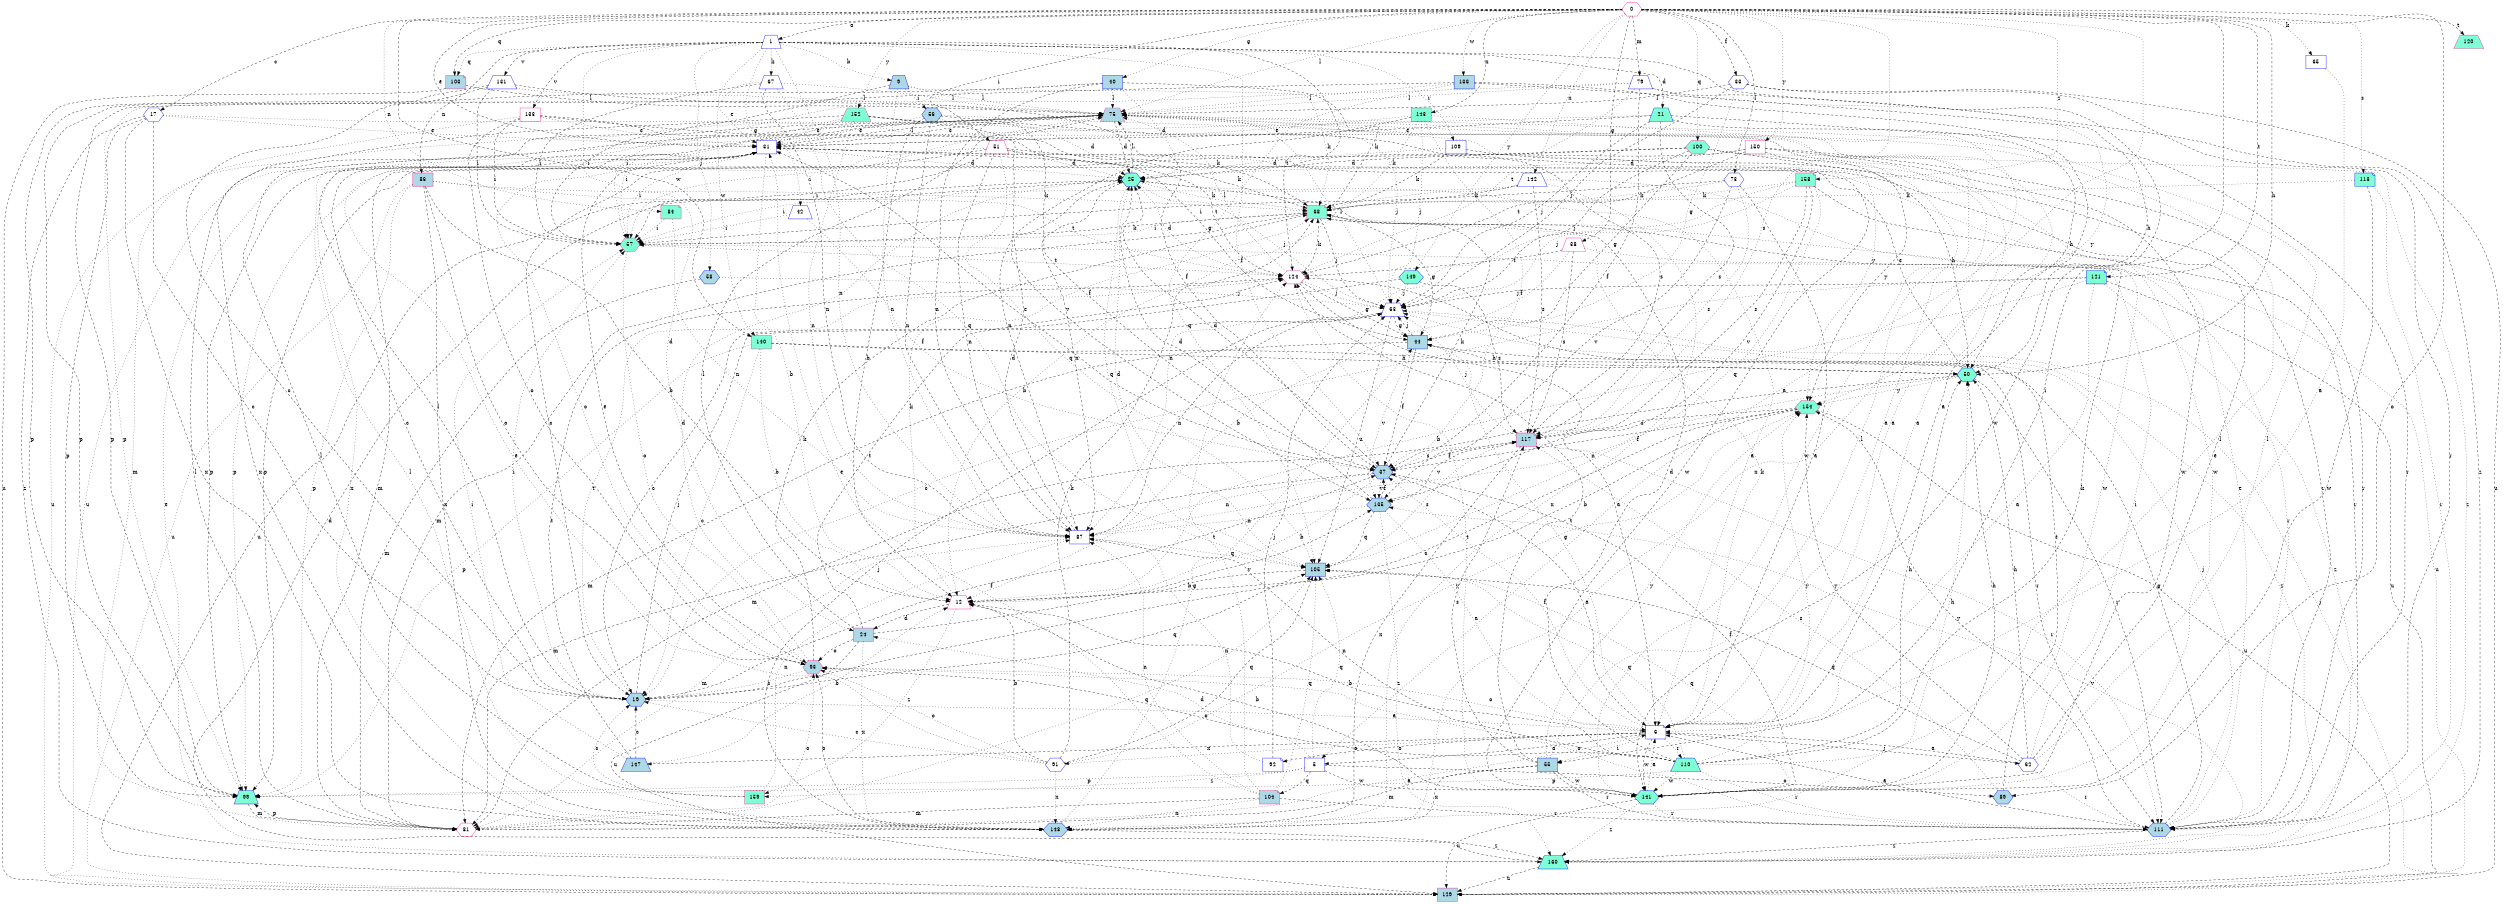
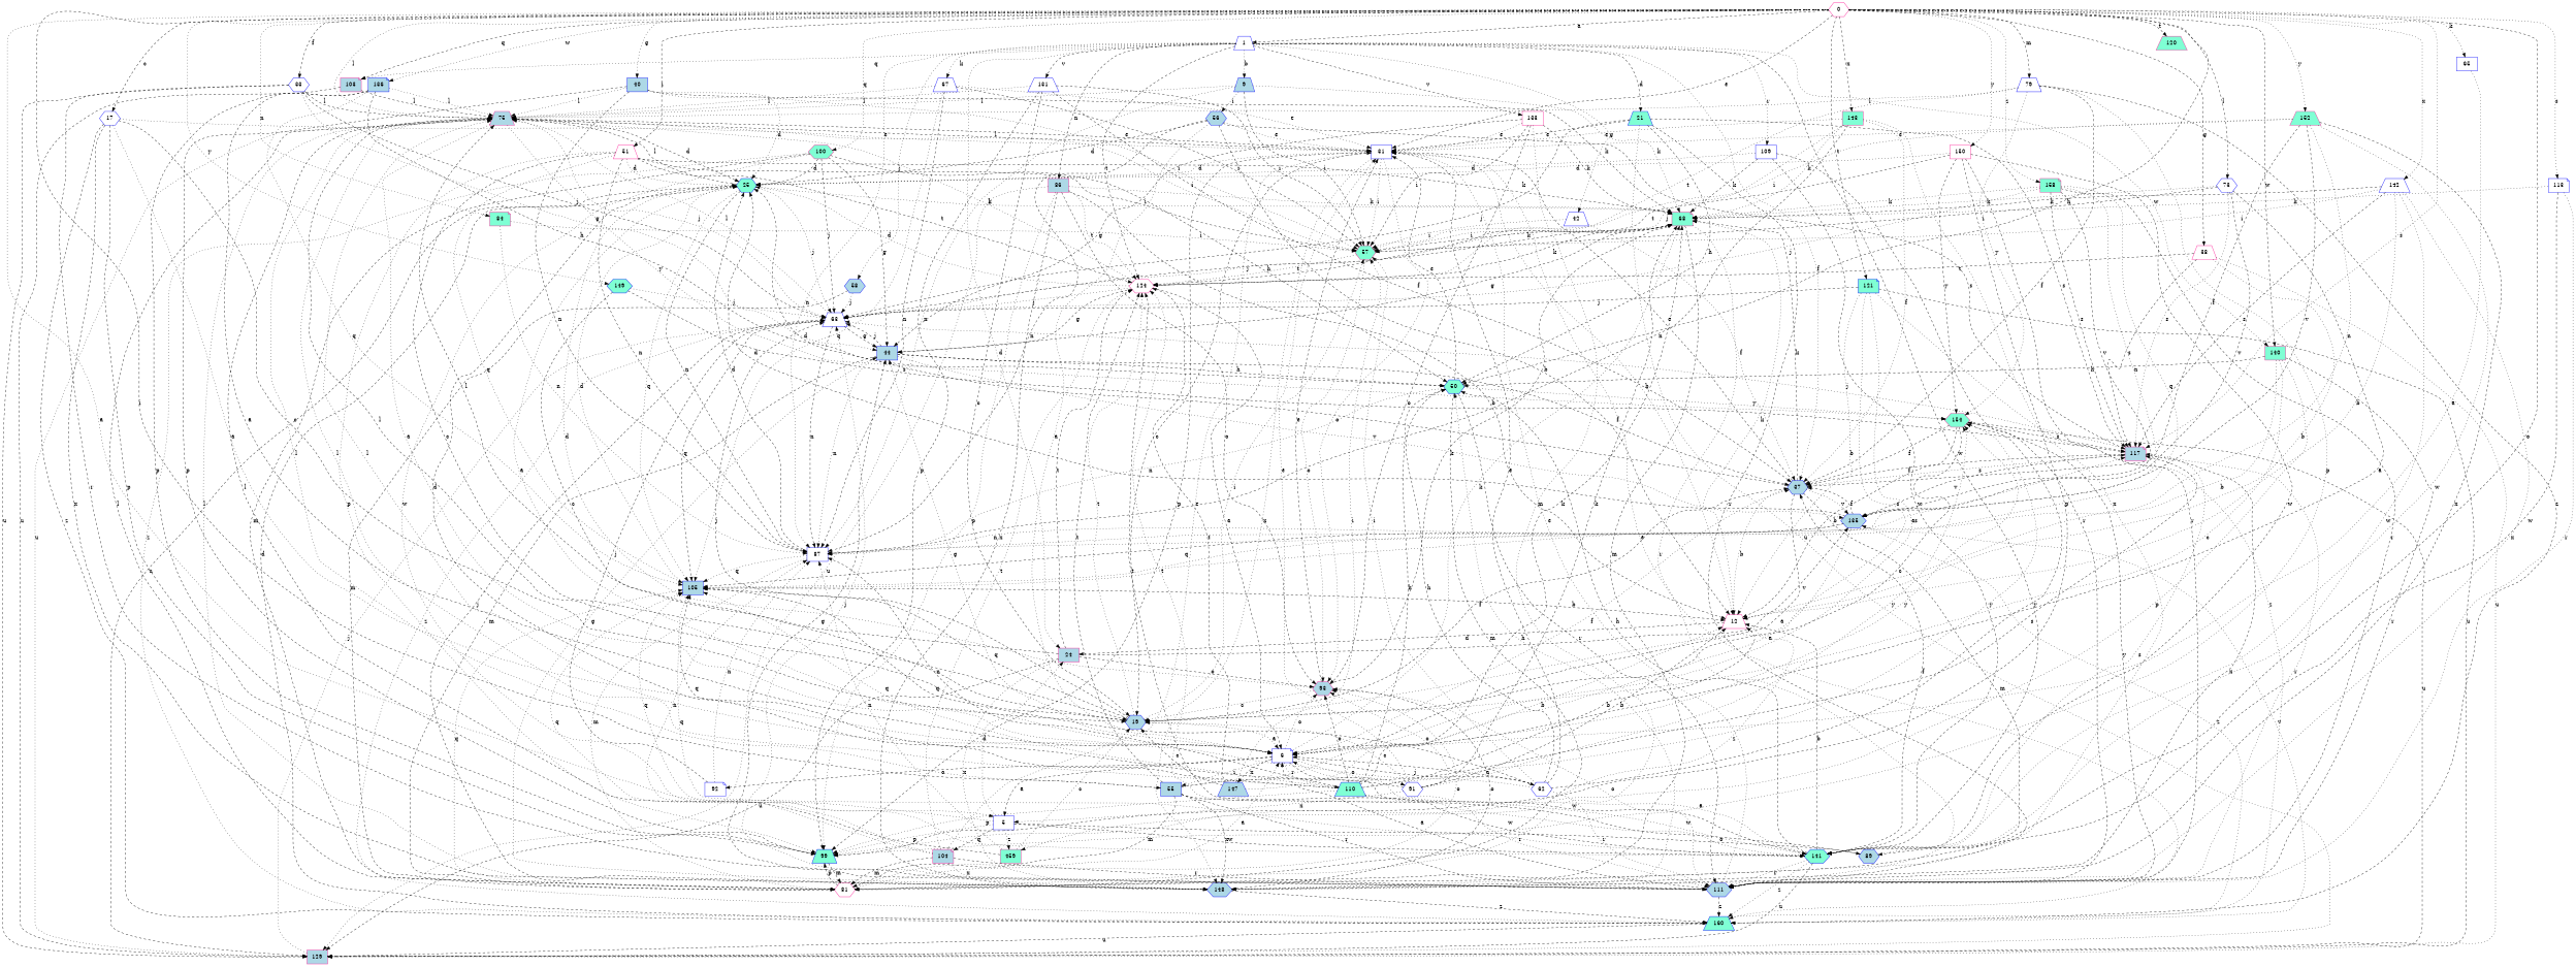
  strict digraph {
    node [color=blue fillcolor=white shape=hexagon style=filled]
    edge [style=dashed]
    0 [color=deeppink]
    1 [shape=trapezium]
    5 [shape=box]
    17
    31 [shape=box]
    33
    38 [color=deeppink shape=trapezium]
    40 [fillcolor=lightblue shape=box]
    50 [fillcolor=aquamarine]
    51 [color=deeppink shape=trapezium]
    55 [fillcolor=lightblue shape=box]
    65 [shape=box]
    73
    75 [color=deeppink fillcolor=lightblue shape=trapezium]
    79 [shape=trapezium]
    84 [color=deeppink fillcolor=aquamarine shape=note]
    89 [fillcolor=lightblue]
    100 [color=deeppink fillcolor=aquamarine]
    103 [color=deeppink fillcolor=lightblue shape=note]
-   113 [fillcolor=aquamarine shape=note]
+   113 [shape=note]
    117 [color=deeppink fillcolor=lightblue shape=note]
    120 [color=deeppink fillcolor=aquamarine shape=trapezium]
    121 [fillcolor=aquamarine shape=note]
-   136 [fillcolor=lightblue shape=box]
+   136 [fillcolor=lightblue shape=note]
    140 [color=deeppink fillcolor=aquamarine shape=box]
    142 [shape=trapezium]
    143 [color=deeppink fillcolor=aquamarine shape=box]
    149 [fillcolor=aquamarine]
    150 [color=deeppink shape=box]
    152 [color=deeppink fillcolor=aquamarine shape=trapezium]
    158 [color=deeppink fillcolor=aquamarine shape=note]
    9 [fillcolor=lightblue shape=trapezium]
    21 [fillcolor=aquamarine shape=trapezium]
    24 [color=deeppink fillcolor=lightblue shape=box]
    37 [fillcolor=lightblue]
    42 [shape=trapezium]
    58 [fillcolor=lightblue]
    67 [shape=trapezium]
    86 [color=deeppink fillcolor=lightblue shape=box]
    87 [shape=box]
    109 [shape=box]
    124 [color=deeppink]
    131 [shape=trapezium]
    133 [color=deeppink shape=box]
    141 [fillcolor=aquamarine]
    99 [fillcolor=aquamarine shape=trapezium]
    104 [color=deeppink fillcolor=lightblue shape=note]
    105 [fillcolor=lightblue shape=box]
-   159 [color=deeppink fillcolor=aquamarine shape=box]
+   159 [color=deeppink fillcolor=aquamarine shape=box label=459]
    6 [shape=note]
    19 [fillcolor=lightblue]
    148 [fillcolor=lightblue]
    160 [fillcolor=aquamarine shape=trapezium]
    93 [color=deeppink fillcolor=lightblue]
    57 [color=deeppink fillcolor=aquamarine]
    12 [color=deeppink shape=trapezium]
    25 [fillcolor=aquamarine]
    44 [fillcolor=lightblue shape=box]
    63 [shape=trapezium]
    111 [fillcolor=lightblue]
    129 [color=deeppink fillcolor=lightblue shape=box]
    68 [color=deeppink fillcolor=aquamarine shape=note]
    81 [color=deeppink]
    154 [color=deeppink fillcolor=aquamarine]
    135 [fillcolor=lightblue]
    56 [fillcolor=lightblue]
    62
    91
    92 [shape=note]
    110 [fillcolor=aquamarine shape=trapezium]
    147 [fillcolor=lightblue shape=trapezium]
    0 -> 1 [label=a]
    0 -> 5 [label=a style=dotted]
    0 -> 17 [label=c]
    0 -> 31 [label=e]
    0 -> 33 [label=f]
    0 -> 38 [label=g]
    0 -> 40 [label=g style=dotted]
    0 -> 50 [label=h]
    0 -> 51 [label=i]
    0 -> 55 [label=i]
    0 -> 65 [label=k style=dotted]
    0 -> 73 [label=l]
    0 -> 75 [label=l style=dotted]
    0 -> 79 [label=m]
    0 -> 84 [label=n style=dotted]
    0 -> 89 [label=o]
    0 -> 100 [label=q style=dotted]
    0 -> 103 [label=q]
    0 -> 113 [label=s style=dotted]
    0 -> 117 [label=s style=dotted]
    0 -> 120 [label=t]
    0 -> 121 [label=t]
    0 -> 136 [label=w style=dotted]
    0 -> 140 [label=w]
    0 -> 142 [label=x style=dotted]
    0 -> 143 [label=x]
    0 -> 149 [label=y style=dotted]
    0 -> 150 [label=y style=dotted]
    0 -> 152 [label=y style=dotted]
    0 -> 158 [label=z style=dotted]
    1 -> 103 [label=q style=dotted]
    1 -> 140 [label=w style=dotted]
    1 -> 9 [label=b style=dotted]
    1 -> 21 [label=d]
    1 -> 24 [label=d style=dotted]
    1 -> 37 [label=f style=dotted]
    1 -> 42 [label=g style=dotted]
    1 -> 58 [label=j style=dotted]
    1 -> 67 [label=k style=dotted]
    1 -> 86 [label=n]
    1 -> 87 [label=n style=dotted]
    1 -> 109 [label=r style=dotted]
    1 -> 124 [label=t]
    1 -> 131 [label=v]
    1 -> 133 [label=v]
    1 -> 141 [label=w]
    5 -> 89 [label=o]
    5 -> 24 [label=d style=dotted]
    5 -> 141 [label=w]
    5 -> 99 [label=p style=dotted]
    5 -> 104 [label=q]
    5 -> 105 [label=q style=dotted]
    5 -> 159 [label=z style=dotted]
    17 -> 31 [label=e style=dotted]
    17 -> 99 [label=p]
    17 -> 6 [label=a style=dotted]
    17 -> 19 [label=c]
    17 -> 148 [label=x]
    17 -> 160 [label=z]
    31 -> 75 [label=l]
    31 -> 99 [label=p]
    31 -> 19 [label=c]
    31 -> 148 [label=x style=dotted]
    31 -> 93 [label=o style=dotted]
    31 -> 57 [label=i style=dotted]
    31 -> 12 [label=b style=dotted]
    31 -> 25 [label=d style=dotted]
    33 -> 75 [label=l]
    33 -> 44 [label=g style=dotted]
    33 -> 63 [label=j]
    33 -> 111 [label=r]
    33 -> 129 [label=u]
    38 -> 117 [label=s]
    38 -> 124 [label=t]
    38 -> 12 [label=b style=dotted]
    38 -> 129 [label=u style=dotted]
    40 -> 75 [label=l style=dotted]
    40 -> 87 [label=n]
    40 -> 99 [label=p]
    40 -> 57 [label=i style=dotted]
    40 -> 25 [label=d style=dotted]
    40 -> 68 [label=k]
    50 -> 31 [label=e]
    50 -> 87 [label=n style=dotted]
    50 -> 111 [label=r]
    50 -> 81 [label=m]
    50 -> 154 [label=y style=dotted]
    51 -> 87 [label=n]
    51 -> 124 [label=t]
    51 -> 99 [label=p style=dotted]
    51 -> 105 [label=q style=dotted]
    51 -> 19 [label=c]
    51 -> 57 [label=i]
    51 -> 25 [label=d style=dotted]
    51 -> 68 [label=k]
    55 -> 75 [label=l style=dotted]
    55 -> 117 [label=s]
    55 -> 124 [label=t]
    55 -> 141 [label=w]
    55 -> 148 [label=x]
    55 -> 111 [label=r]
    55 -> 81 [label=m]
    55 -> 154 [label=y style=dotted]
    65 -> 6 [label=a style=dotted]
    73 -> 117 [label=s style=dotted]
    73 -> 6 [label=a]
    73 -> 57 [label=i]
    73 -> 68 [label=k style=dotted]
    73 -> 135 [label=v]
    75 -> 31 [label=e]
    75 -> 6 [label=a style=dotted]
    75 -> 57 [label=i style=dotted]
    75 -> 25 [label=d]
    75 -> 63 [label=j style=dotted]
    75 -> 129 [label=u style=dotted]
    75 -> 154 [label=y style=dotted]
    79 -> 75 [label=l style=dotted]
    79 -> 37 [label=f]
    79 -> 124 [label=t style=dotted]
    79 -> 99 [label=p style=dotted]
    79 -> 160 [label=z]
    79 -> 154 [label=y style=dotted]
    84 -> 87 [label=n style=dotted]
    84 -> 57 [label=i style=dotted]
    89 -> 117 [label=s style=dotted]
    89 -> 124 [label=t]
    100 -> 50 [label=h]
    100 -> 141 [label=w style=dotted]
    100 -> 160 [label=z style=dotted]
    100 -> 25 [label=d]
    100 -> 44 [label=g]
    100 -> 63 [label=j]
    100 -> 81 [label=m]
    103 -> 75 [label=l]
    103 -> 129 [label=u]
    113 -> 141 [label=w]
    113 -> 111 [label=r style=dotted]
    113 -> 68 [label=k style=dotted]
    117 -> 37 [label=f]
    117 -> 148 [label=x]
    117 -> 63 [label=j style=dotted]
    117 -> 111 [label=r style=dotted]
    117 -> 135 [label=v]
    121 -> 6 [label=a style=dotted]
    121 -> 19 [label=c style=dotted]
    121 -> 160 [label=z style=dotted]
    121 -> 12 [label=b style=dotted]
    121 -> 63 [label=j]
    121 -> 129 [label=u]
    136 -> 50 [label=h]
    136 -> 75 [label=l style=dotted]
    136 -> 99 [label=p]
    136 -> 105 [label=q style=dotted]
    136 -> 6 [label=a]
    140 -> 50 [label=h]
    140 -> 99 [label=p style=dotted]
    140 -> 19 [label=c style=dotted]
    140 -> 12 [label=b style=dotted]
    140 -> 111 [label=r]
    142 -> 117 [label=s]
    142 -> 141 [label=w style=dotted]
    142 -> 148 [label=x style=dotted]
    142 -> 57 [label=i style=dotted]
    142 -> 12 [label=b style=dotted]
    142 -> 68 [label=k]
    143 -> 31 [label=e style=dotted]
    143 -> 37 [label=f style=dotted]
    143 -> 87 [label=n]
    143 -> 148 [label=x style=dotted]
    143 -> 63 [label=j style=dotted]
    143 -> 68 [label=k style=dotted]
    149 -> 117 [label=s]
    149 -> 19 [label=c]
    149 -> 63 [label=j style=dotted]
    150 -> 124 [label=t]
    150 -> 141 [label=w]
    150 -> 99 [label=p]
    150 -> 25 [label=d style=dotted]
    150 -> 111 [label=r]
    150 -> 154 [label=y]
    152 -> 31 [label=e style=dotted]
    152 -> 37 [label=f]
    152 -> 87 [label=n style=dotted]
    152 -> 141 [label=w style=dotted]
    152 -> 148 [label=x]
    152 -> 57 [label=i style=dotted]
    152 -> 135 [label=v]
    158 -> 117 [label=s]
    158 -> 87 [label=n style=dotted]
    158 -> 105 [label=q style=dotted]
    158 -> 63 [label=j style=dotted]
    158 -> 111 [label=r]
    158 -> 68 [label=k style=dotted]
    158 -> 135 [label=v]
    9 -> 75 [label=l style=dotted]
    9 -> 87 [label=n style=dotted]
    9 -> 57 [label=i]
    9 -> 68 [label=k style=dotted]
    9 -> 56 [label=i style=dotted]
    21 -> 31 [label=e]
    21 -> 50 [label=h]
    21 -> 117 [label=s]
    21 -> 63 [label=j]
    21 -> 111 [label=r]
    21 -> 129 [label=u style=dotted]
    24 -> 75 [label=l]
    24 -> 124 [label=t]
    24 -> 148 [label=x style=dotted]
    24 -> 93 [label=o]
    24 -> 129 [label=u]
    24 -> 135 [label=v]
    37 -> 31 [label=e]
    37 -> 117 [label=s style=dotted]
-   37 -> 87 [label=n style=dotted]
+   44 -> 87 [label=n style=dotted]
    37 -> 6 [label=a]
    37 -> 12 [label=b style=dotted]
    37 -> 25 [label=d]
    37 -> 68 [label=k]
    37 -> 81 [label=m]
    37 -> 135 [label=v style=dotted]
    42 -> 37 [label=f style=dotted]
    42 -> 57 [label=i style=dotted]
    58 -> 63 [label=j style=dotted]
    58 -> 81 [label=m]
    67 -> 31 [label=e style=dotted]
    67 -> 75 [label=l style=dotted]
    67 -> 87 [label=n]
    67 -> 105 [label=q style=dotted]
    67 -> 57 [label=i]
    86 -> 124 [label=t style=dotted]
    86 -> 99 [label=p style=dotted]
    86 -> 148 [label=x]
    86 -> 93 [label=o]
    86 -> 12 [label=b]
    86 -> 129 [label=u style=dotted]
    86 -> 68 [label=k style=dotted]
    87 -> 105 [label=q style=dotted]
    87 -> 25 [label=d]
    87 -> 81 [label=m style=dotted]
    109 -> 141 [label=w]
    109 -> 25 [label=d style=dotted]
    109 -> 111 [label=r]
    109 -> 68 [label=k]
    124 -> 75 [label=l style=dotted]
    124 -> 6 [label=a]
    124 -> 25 [label=d style=dotted]
    124 -> 44 [label=g]
    124 -> 63 [label=j style=dotted]
    124 -> 68 [label=k]
    131 -> 75 [label=l style=dotted]
    131 -> 37 [label=f]
    131 -> 99 [label=p]
    131 -> 19 [label=c]
    131 -> 57 [label=i]
    133 -> 31 [label=e style=dotted]
    133 -> 93 [label=o]
    133 -> 57 [label=i]
    133 -> 44 [label=g]
    133 -> 68 [label=k]
    133 -> 81 [label=m style=dotted]
    141 -> 50 [label=h]
    141 -> 37 [label=f]
    141 -> 124 [label=t style=dotted]
    141 -> 105 [label=q style=dotted]
    141 -> 6 [label=a style=dotted]
    141 -> 160 [label=z style=dotted]
    141 -> 12 [label=b]
    141 -> 111 [label=r style=dotted]
    141 -> 129 [label=u]
    99 -> 81 [label=m]
    104 -> 31 [label=e style=dotted]
    104 -> 87 [label=n style=dotted]
    104 -> 124 [label=t style=dotted]
    104 -> 105 [label=q style=dotted]
    104 -> 148 [label=x style=dotted]
    104 -> 111 [label=r]
    104 -> 81 [label=m]
    105 -> 117 [label=s style=dotted]
    105 -> 12 [label=b]
    105 -> 25 [label=d style=dotted]
    159 -> 75 [label=l]
    159 -> 87 [label=n style=dotted]
    159 -> 19 [label=c style=dotted]
    6 -> 5 [label=a]
    6 -> 55 [label=i style=dotted]
    6 -> 37 [label=f style=dotted]
    6 -> 141 [label=w]
    6 -> 93 [label=o style=dotted]
    6 -> 44 [label=g style=dotted]
    6 -> 68 [label=k style=dotted]
    6 -> 62 [label=j]
    6 -> 91 [label=o style=dotted]
    6 -> 92 [label=o]
    6 -> 110 [label=r style=dotted]
    6 -> 147 [label=x]
    19 -> 75 [label=l]
    19 -> 37 [label=f]
    19 -> 124 [label=t style=dotted]
    19 -> 105 [label=q]
    19 -> 6 [label=a style=dotted]
    19 -> 57 [label=i style=dotted]
    19 -> 63 [label=j]
    148 -> 50 [label=h style=dotted]
    148 -> 75 [label=l style=dotted]
    148 -> 160 [label=z]
    148 -> 93 [label=o]
    148 -> 44 [label=g style=dotted]
    148 -> 63 [label=j]
    160 -> 31 [label=e style=dotted]
    160 -> 25 [label=d]
    160 -> 129 [label=u]
    160 -> 135 [label=v style=dotted]
    93 -> 31 [label=e]
    93 -> 19 [label=c style=dotted]
    93 -> 25 [label=d style=dotted]
    93 -> 68 [label=k]
    57 -> 124 [label=t style=dotted]
    57 -> 93 [label=o style=dotted]
    57 -> 68 [label=k]
    12 -> 24 [label=d]
    12 -> 159 [label=z style=dotted]
    12 -> 68 [label=k style=dotted]
    25 -> 75 [label=l]
    25 -> 87 [label=n]
    25 -> 105 [label=q style=dotted]
    25 -> 6 [label=a style=dotted]
    25 -> 63 [label=j style=dotted]
    25 -> 129 [label=u]
    25 -> 68 [label=k style=dotted]
    44 -> 50 [label=h]
    44 -> 37 [label=f]
    44 -> 63 [label=j]
    44 -> 81 [label=m]
    44 -> 135 [label=v style=dotted]
    63 -> 75 [label=l style=dotted]
    63 -> 87 [label=n]
-   63 -> 105 [label=u]
+   63 -> 105 [label=q]
    63 -> 160 [label=z style=dotted]
    63 -> 44 [label=g]
    111 -> 31 [label=e style=dotted]
    111 -> 6 [label=a]
    111 -> 160 [label=z]
    111 -> 93 [label=o style=dotted]
    111 -> 44 [label=g]
    111 -> 63 [label=j style=dotted]
    111 -> 154 [label=y]
    129 -> 63 [label=j style=dotted]
    68 -> 57 [label=i style=dotted]
    68 -> 44 [label=g]
    68 -> 63 [label=j]
    68 -> 111 [label=r style=dotted]
    68 -> 81 [label=m]
    81 -> 75 [label=l]
    81 -> 99 [label=p]
    81 -> 105 [label=q style=dotted]
    81 -> 6 [label=a style=dotted]
    81 -> 93 [label=o style=dotted]
    154 -> 117 [label=s]
    154 -> 37 [label=f]
    154 -> 19 [label=c]
    154 -> 12 [label=b]
    154 -> 129 [label=u]
    135 -> 37 [label=f]
    135 -> 87 [label=n style=dotted]
    135 -> 105 [label=q]
    135 -> 6 [label=a style=dotted]
    135 -> 160 [label=z style=dotted]
    135 -> 25 [label=d]
    56 -> 31 [label=e style=dotted]
    56 -> 117 [label=s]
    56 -> 87 [label=n]
    56 -> 6 [label=a style=dotted]
    56 -> 12 [label=b]
-   56 -> 25 [label=d style=dotted]
+   56 -> 25 [label=d]
    62 -> 31 [label=e]
    62 -> 50 [label=h]
    62 -> 75 [label=l style=dotted]
    62 -> 105 [label=q]
    62 -> 6 [label=a]
    62 -> 57 [label=i style=dotted]
    62 -> 111 [label=r style=dotted]
    62 -> 154 [label=y]
    91 -> 31 [label=e style=dotted]
    91 -> 105 [label=q]
    91 -> 19 [label=c style=dotted]
-   91 -> 148 [label=x style=dotted]
+   91 -> 5 [label=x style=dotted]
    91 -> 93 [label=o style=dotted]
    91 -> 12 [label=b]
    91 -> 68 [label=k]
    91 -> 154 [label=y style=dotted]
    92 -> 87 [label=n style=dotted]
    92 -> 63 [label=j]
    110 -> 50 [label=h]
    110 -> 75 [label=l style=dotted]
    110 -> 87 [label=n]
    110 -> 141 [label=w style=dotted]
    110 -> 99 [label=p style=dotted]
    110 -> 105 [label=q style=dotted]
    110 -> 93 [label=o]
    110 -> 12 [label=b]
    110 -> 25 [label=d]
    110 -> 111 [label=r style=dotted]
    110 -> 68 [label=k]
    110 -> 154 [label=y style=dotted]
    147 -> 124 [label=t]
    147 -> 19 [label=c]
    147 -> 57 [label=i style=dotted]
    147 -> 12 [label=b style=dotted]
  }
